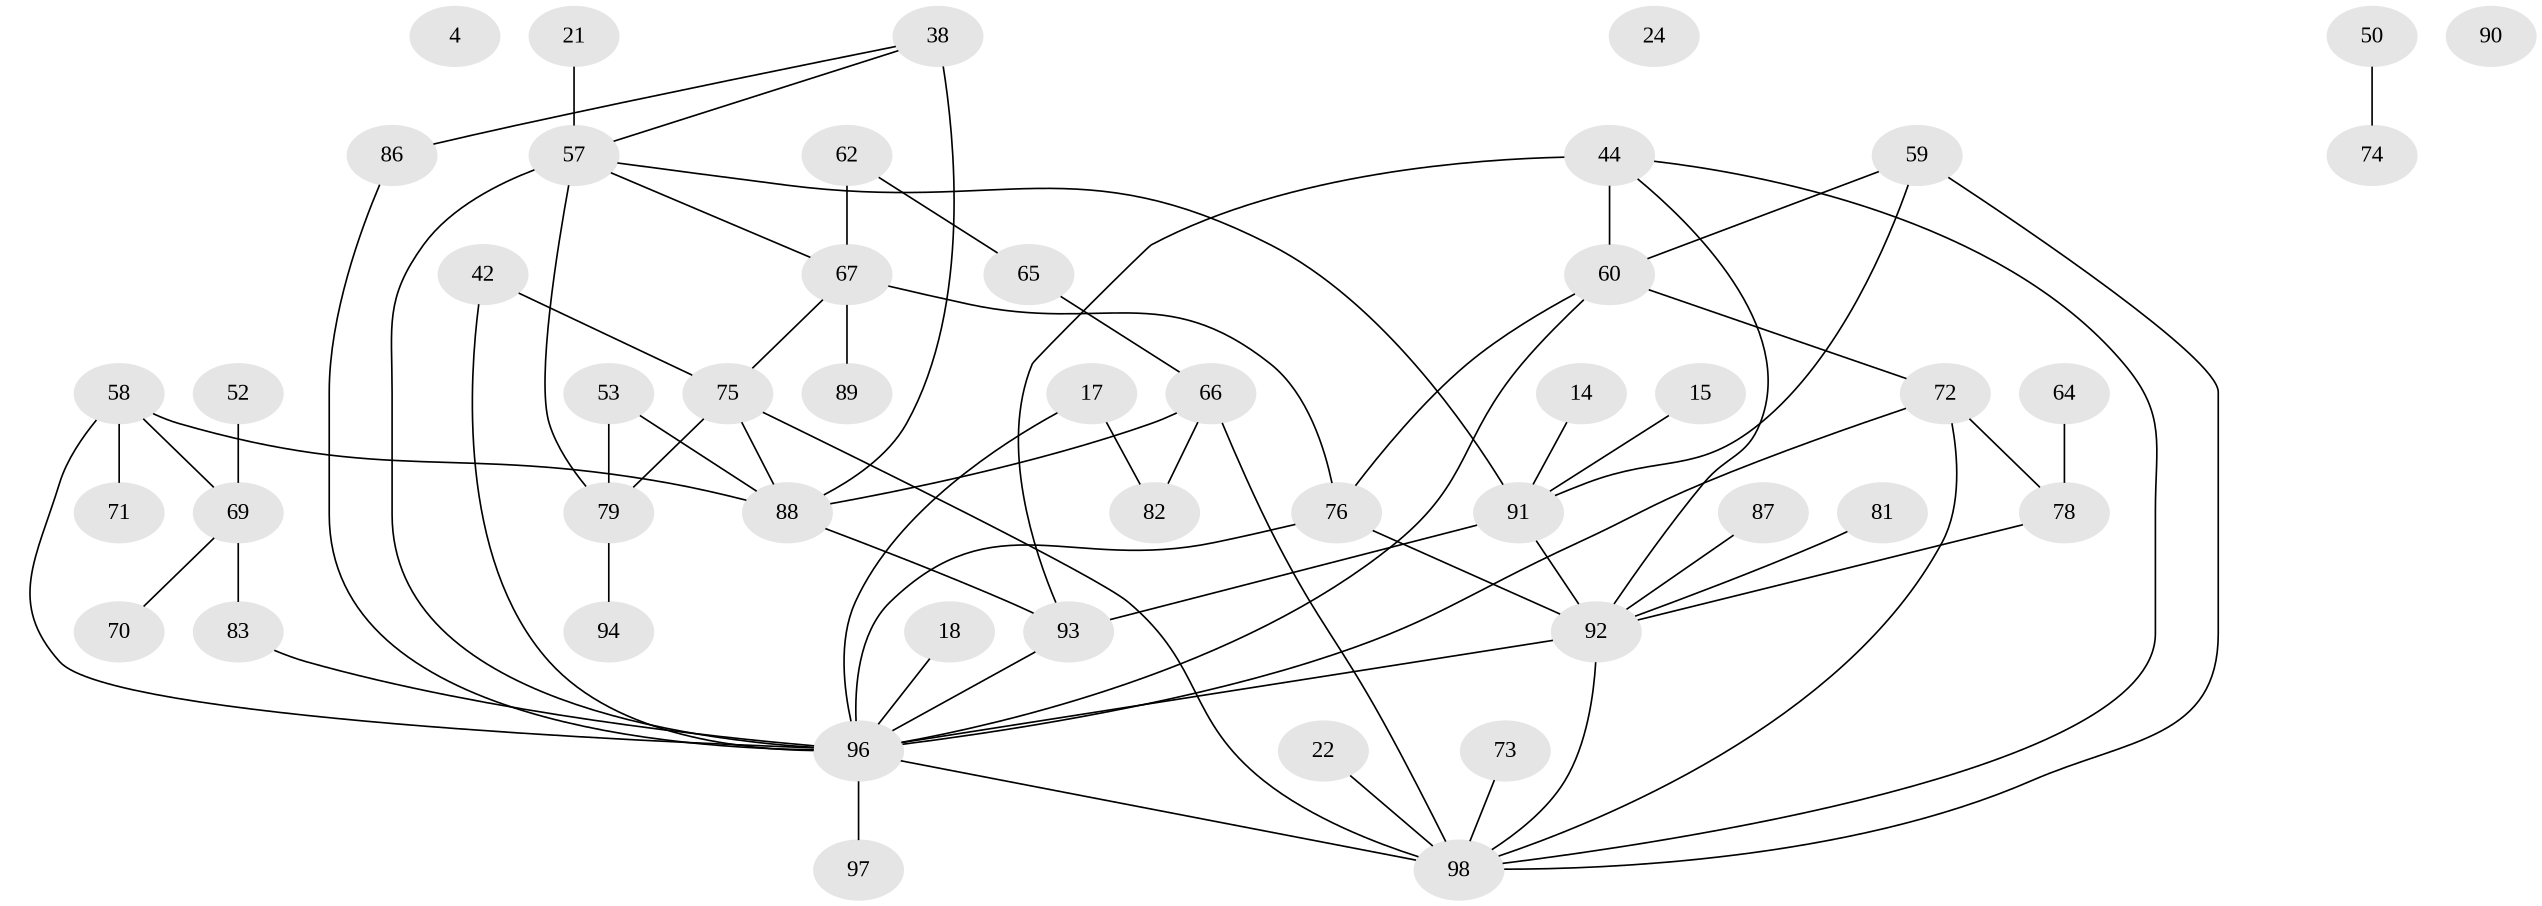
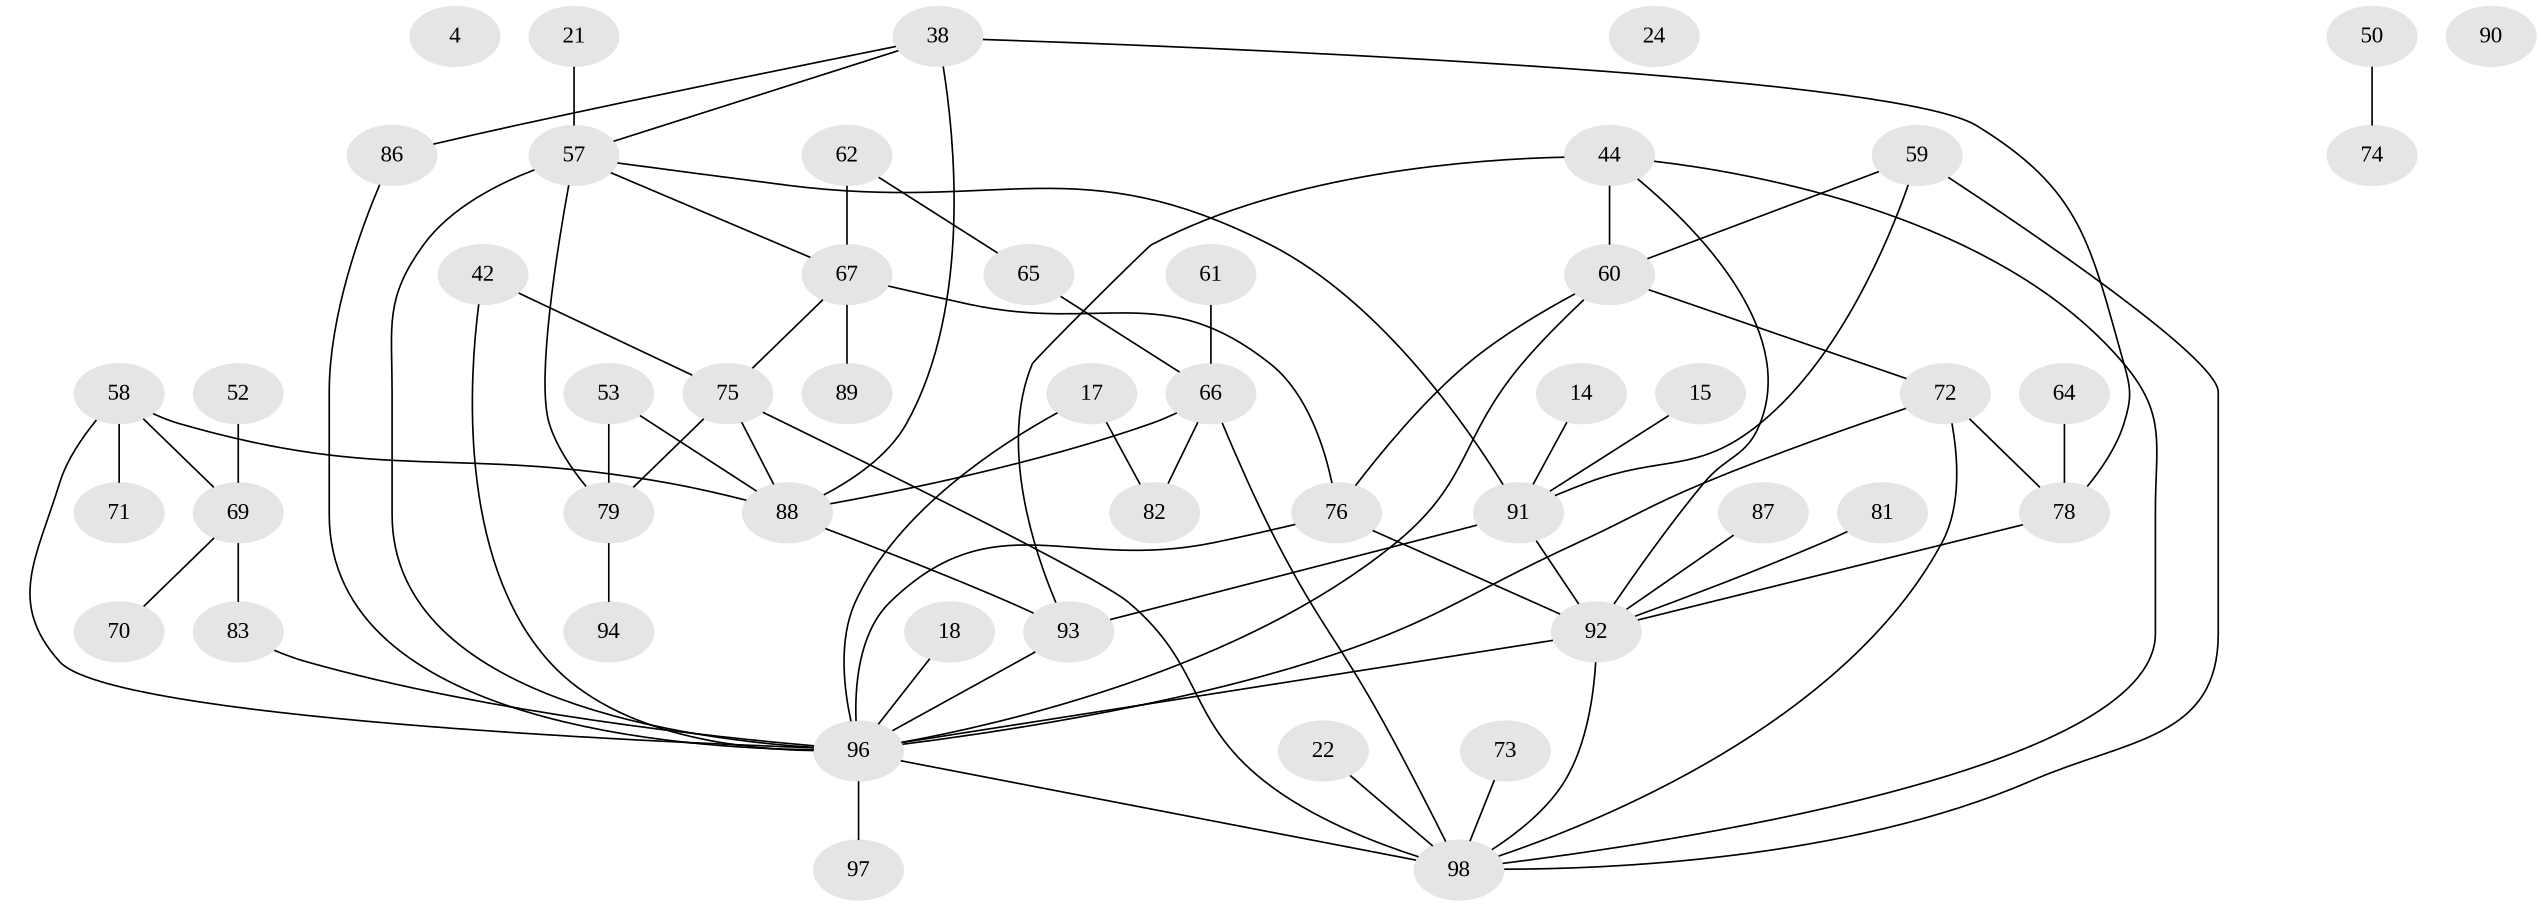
  graph {
    fontname="Liberation Serif"
    node [color=gray90 fontname="Liberation Serif" style=filled]
    edge [fontname="Liberation Serif"]
    4
    91 [super="+12"]
    92 [super="+26+85+84"]
    93 [super="+46"]
    14
    15
    82 [super="+16"]
    17
    96 [super="+3+33+48+77+95"]
    98 [super="+80"]
    97
    18
    57 [super="+40"]
    79
    67 [super="+43"]
    21
    22
    24
    78 [super="+23"]
    n20 [label=64]
    38
    86
    88 [super="+2"]
    75 [super="+56"]
    42
    44 [super="+39"]
    60
    72 [super="+31"]
    76 [super="+63"]
    50
    74
    69 [super="+32+45+47"]
    70
    83
    52
    53
    94
    89
    58 [super="+51"]
    71
    59 [super="+35+36"]
    66 [super="+25"]
+   61
    62
    65
    73
    81
    87
    90
    91 -- 92 [weight=3]
    91 -- 93 [weight=2]
    92 -- 96
    92 -- 98 [weight=2]
    93 -- 96 [weight=4]
    14 -- 91
    15 -- 91
    17 -- 82
    17 -- 96
    96 -- 98 [weight=2]
    96 -- 97
    18 -- 96
    57 -- 91
    57 -- 96 [weight=3]
    57 -- 79
    57 -- 67
    79 -- 94
    67 -- 75
    67 -- 76
    67 -- 89
    21 -- 57
    22 -- 98
    78 -- 92
    n20 -- 78
    38 -- 57
+   38 -- 78 [weight=2]
    38 -- 86
    38 -- 88
    86 -- 96
    88 -- 93
    75 -- 98 [weight=2]
    75 -- 79
    75 -- 88
    42 -- 96
    42 -- 75
    44 -- 92
    44 -- 93
    44 -- 98
    44 -- 60 [weight=2]
    60 -- 96
    60 -- 72
    60 -- 76 [weight=2]
    72 -- 96
    72 -- 98
    72 -- 78
    76 -- 92
    76 -- 96 [weight=4]
    50 -- 74
    69 -- 70
    69 -- 83
    83 -- 96
    52 -- 69
    53 -- 79
    53 -- 88
    58 -- 96
    58 -- 88
    58 -- 69
    58 -- 71
    59 -- 91
    59 -- 98
    59 -- 60
    66 -- 82 [weight=2]
    66 -- 98
    66 -- 88
+   61 -- 66
    62 -- 67
    62 -- 65
    65 -- 66
    73 -- 98
    81 -- 92
    87 -- 92
  }
